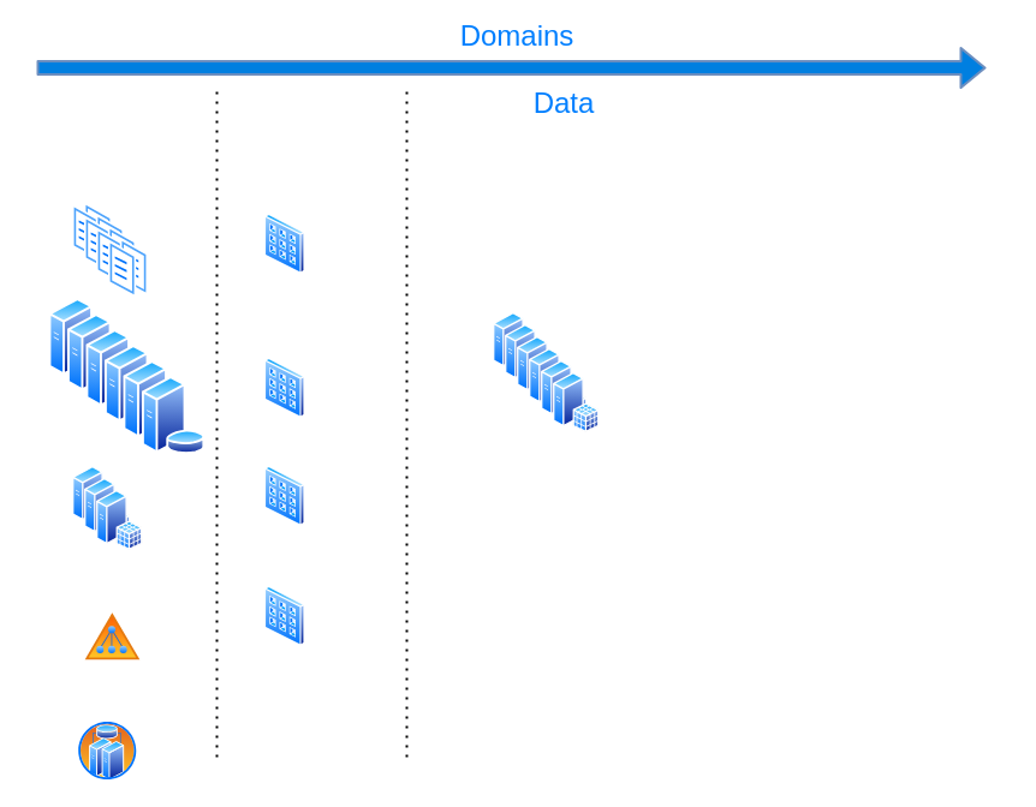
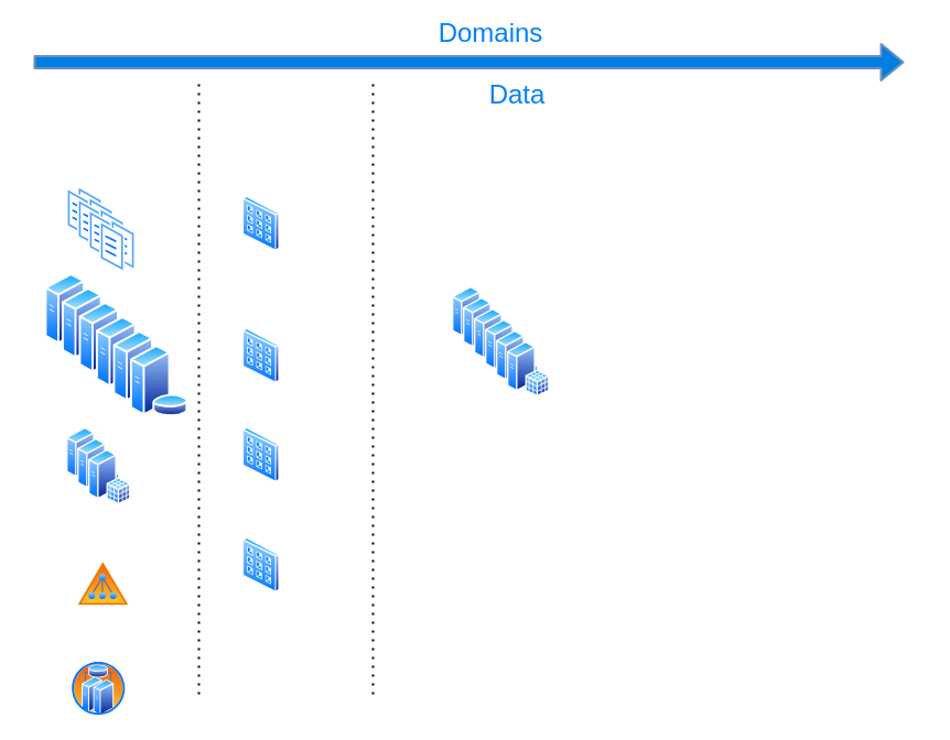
  <mxCell id="0" />
  <mxCell id="1" parent="0" />
  <mxCell id="2" value="" style="group" vertex="1" connectable="0" parent="1"><mxGeometry x="40" y="248" width="141" height="130" as="geometry" /></mxCell>
  <mxCell id="3" value="" style="aspect=fixed;perimeter=ellipsePerimeter;html=1;align=center;shadow=0;dashed=0;spacingTop=3;image;image=img/lib/active_directory/database_server.svg;" vertex="1" parent="2"><mxGeometry width="53.3" height="65" as="geometry" /></mxCell>
  <mxCell id="4" value="" style="aspect=fixed;perimeter=ellipsePerimeter;html=1;align=center;shadow=0;dashed=0;spacingTop=3;image;image=img/lib/active_directory/database_server.svg;" vertex="1" parent="2"><mxGeometry width="53.3" height="65" as="geometry" /></mxCell>
  <mxCell id="5" value="" style="aspect=fixed;perimeter=ellipsePerimeter;html=1;align=center;shadow=0;dashed=0;spacingTop=3;image;image=img/lib/active_directory/database_server.svg;" vertex="1" parent="2"><mxGeometry width="53.3" height="65" as="geometry" /></mxCell>
  <mxCell id="6" value="" style="aspect=fixed;perimeter=ellipsePerimeter;html=1;align=center;shadow=0;dashed=0;spacingTop=3;image;image=img/lib/active_directory/database_server.svg;" vertex="1" parent="2"><mxGeometry width="53.3" height="65" as="geometry" /></mxCell>
  <mxCell id="7" value="" style="aspect=fixed;perimeter=ellipsePerimeter;html=1;align=center;shadow=0;dashed=0;spacingTop=3;image;image=img/lib/active_directory/database_server.svg;" vertex="1" parent="2"><mxGeometry x="15.495" y="13" width="53.3" height="65" as="geometry" /></mxCell>
  <mxCell id="8" value="" style="aspect=fixed;perimeter=ellipsePerimeter;html=1;align=center;shadow=0;dashed=0;spacingTop=3;image;image=img/lib/active_directory/database_server.svg;" vertex="1" parent="2"><mxGeometry x="30.989" y="26" width="53.3" height="65" as="geometry" /></mxCell>
  <mxCell id="9" value="" style="aspect=fixed;perimeter=ellipsePerimeter;html=1;align=center;shadow=0;dashed=0;spacingTop=3;image;image=img/lib/active_directory/database_server.svg;" vertex="1" parent="2"><mxGeometry x="46.484" y="39" width="53.3" height="65" as="geometry" /></mxCell>
  <mxCell id="10" value="" style="aspect=fixed;perimeter=ellipsePerimeter;html=1;align=center;shadow=0;dashed=0;spacingTop=3;image;image=img/lib/active_directory/database_server.svg;" vertex="1" parent="2"><mxGeometry x="61.978" y="52" width="53.3" height="65" as="geometry" /></mxCell>
  <mxCell id="11" value="" style="aspect=fixed;perimeter=ellipsePerimeter;html=1;align=center;shadow=0;dashed=0;spacingTop=3;image;image=img/lib/active_directory/database_server.svg;" vertex="1" parent="2"><mxGeometry x="77.473" y="65" width="53.3" height="65" as="geometry" /></mxCell>
  <mxCell id="12" value="" style="endArrow=none;dashed=1;html=1;dashPattern=1 3;strokeWidth=2;" edge="1" parent="1"><mxGeometry width="50" height="50" relative="1" as="geometry"><mxPoint x="180" y="630" as="sourcePoint" /><mxPoint x="180" y="70" as="targetPoint" /></mxGeometry></mxCell>
  <mxCell id="13" value="" style="aspect=fixed;perimeter=ellipsePerimeter;html=1;align=center;shadow=0;dashed=0;spacingTop=3;image;image=img/lib/active_directory/documents.svg;" vertex="1" parent="1"><mxGeometry x="60" y="168" width="33" height="50" as="geometry" /></mxCell>
  <mxCell id="14" value="" style="aspect=fixed;perimeter=ellipsePerimeter;html=1;align=center;shadow=0;dashed=0;spacingTop=3;image;image=img/lib/active_directory/sql_server.svg;" vertex="1" parent="1"><mxGeometry x="60" y="388" width="38.5" height="50" as="geometry" /></mxCell>
  <mxCell id="15" value="" style="aspect=fixed;perimeter=ellipsePerimeter;html=1;align=center;shadow=0;dashed=0;spacingTop=3;image;image=img/lib/active_directory/sql_server.svg;" vertex="1" parent="1"><mxGeometry x="70" y="398" width="38.5" height="50" as="geometry" /></mxCell>
  <mxCell id="16" value="" style="aspect=fixed;perimeter=ellipsePerimeter;html=1;align=center;shadow=0;dashed=0;spacingTop=3;image;image=img/lib/active_directory/sql_server.svg;" vertex="1" parent="1"><mxGeometry x="80" y="408" width="38.5" height="50" as="geometry" /></mxCell>
  <mxCell id="17" value="" style="aspect=fixed;perimeter=ellipsePerimeter;html=1;align=center;shadow=0;dashed=0;spacingTop=3;image;image=img/lib/active_directory/documents.svg;" vertex="1" parent="1"><mxGeometry x="70" y="178" width="33" height="50" as="geometry" /></mxCell>
  <mxCell id="18" value="" style="aspect=fixed;perimeter=ellipsePerimeter;html=1;align=center;shadow=0;dashed=0;spacingTop=3;image;image=img/lib/active_directory/documents.svg;" vertex="1" parent="1"><mxGeometry x="80" y="188" width="33" height="50" as="geometry" /></mxCell>
  <mxCell id="19" value="" style="aspect=fixed;perimeter=ellipsePerimeter;html=1;align=center;shadow=0;dashed=0;spacingTop=3;image;image=img/lib/active_directory/documents.svg;" vertex="1" parent="1"><mxGeometry x="90" y="198" width="33" height="50" as="geometry" /></mxCell>
  <mxCell id="20" value="" style="aspect=fixed;perimeter=ellipsePerimeter;html=1;align=center;shadow=0;dashed=0;spacingTop=3;image;image=img/lib/active_directory/active_directory.svg;" vertex="1" parent="1"><mxGeometry x="68.5" y="508" width="50" height="42.5" as="geometry" /></mxCell>
  <mxCell id="21" value="" style="aspect=fixed;perimeter=ellipsePerimeter;html=1;align=center;shadow=0;dashed=0;spacingTop=3;image;image=img/lib/active_directory/input_output_filter.svg;" vertex="1" parent="1"><mxGeometry x="220" y="298" width="33.5" height="50" as="geometry" /></mxCell>
  <mxCell id="22" value="" style="aspect=fixed;perimeter=ellipsePerimeter;html=1;align=center;shadow=0;dashed=0;spacingTop=3;image;image=img/lib/active_directory/input_output_filter.svg;" vertex="1" parent="1"><mxGeometry x="220" y="388" width="33.5" height="50" as="geometry" /></mxCell>
  <mxCell id="23" value="" style="aspect=fixed;perimeter=ellipsePerimeter;html=1;align=center;shadow=0;dashed=0;spacingTop=3;image;image=img/lib/active_directory/input_output_filter.svg;" vertex="1" parent="1"><mxGeometry x="220" y="488" width="33.5" height="50" as="geometry" /></mxCell>
  <mxCell id="24" value="" style="aspect=fixed;perimeter=ellipsePerimeter;html=1;align=center;shadow=0;dashed=0;spacingTop=3;image;image=img/lib/active_directory/input_output_filter.svg;" vertex="1" parent="1"><mxGeometry x="220" y="178" width="33.5" height="50" as="geometry" /></mxCell>
  <mxCell id="25" value="" style="endArrow=none;dashed=1;html=1;dashPattern=1 3;strokeWidth=2;" edge="1" parent="1"><mxGeometry width="50" height="50" relative="1" as="geometry"><mxPoint x="338" y="630" as="sourcePoint" /><mxPoint x="338" y="70" as="targetPoint" /></mxGeometry></mxCell>
  <mxCell id="26" value="" style="shape=flexArrow;endArrow=classic;html=1;strokeWidth=2;strokeColor=#6C8EBF;fillColor=#007FE0;" edge="1" parent="1"><mxGeometry width="50" height="50" relative="1" as="geometry"><mxPoint x="30" y="56" as="sourcePoint" /><mxPoint x="820" y="56" as="targetPoint" /></mxGeometry></mxCell>
- <mxCell id="27" value="&lt;font style=&quot;font-size: 24px&quot; color=&quot;#007fff&quot;&gt;Domains&lt;/font&gt;" style="text;html=1;strokeColor=none;fillColor=none;align=center;verticalAlign=middle;whiteSpace=wrap;rounded=0;" vertex="1" parent="1"><mxGeometry y="20" width="820" height="20" as="geometry" x="20" /></mxCell>
+ <mxCell id="27" value="&lt;font style=&quot;font-size: 24px&quot; color=&quot;#007fff&quot;&gt;Domains&lt;/font&gt;" style="text;html=1;strokeColor=none;fillColor=none;align=center;verticalAlign=middle;whiteSpace=wrap;rounded=0;" vertex="1" parent="1"><mxGeometry x="35" y="20" width="820" height="20" as="geometry" /></mxCell>
  <mxCell id="28" value="&lt;font style=&quot;font-size: 24px&quot; color=&quot;#007fff&quot;&gt;Data&lt;/font&gt;" style="text;html=1;strokeColor=none;fillColor=none;align=center;verticalAlign=middle;whiteSpace=wrap;rounded=0;" vertex="1" parent="1"><mxGeometry x="350" y="76" width="238" height="20" as="geometry" /></mxCell>
  <mxCell id="29" value="" style="aspect=fixed;perimeter=ellipsePerimeter;html=1;align=center;shadow=0;dashed=0;spacingTop=3;image;image=img/lib/active_directory/sql_server.svg;" vertex="1" parent="1"><mxGeometry x="410" y="260" width="38.5" height="50" as="geometry" /></mxCell>
  <mxCell id="30" value="" style="aspect=fixed;perimeter=ellipsePerimeter;html=1;align=center;shadow=0;dashed=0;spacingTop=3;image;image=img/lib/active_directory/sql_server.svg;" vertex="1" parent="1"><mxGeometry x="420" y="270" width="38.5" height="50" as="geometry" /></mxCell>
  <mxCell id="31" value="" style="aspect=fixed;perimeter=ellipsePerimeter;html=1;align=center;shadow=0;dashed=0;spacingTop=3;image;image=img/lib/active_directory/sql_server.svg;" vertex="1" parent="1"><mxGeometry x="430" y="280" width="38.5" height="50" as="geometry" /></mxCell>
  <mxCell id="32" value="" style="aspect=fixed;perimeter=ellipsePerimeter;html=1;align=center;shadow=0;dashed=0;spacingTop=3;image;image=img/lib/active_directory/sql_server.svg;" vertex="1" parent="1"><mxGeometry x="440" y="290" width="38.5" height="50" as="geometry" /></mxCell>
  <mxCell id="33" value="" style="aspect=fixed;perimeter=ellipsePerimeter;html=1;align=center;shadow=0;dashed=0;spacingTop=3;image;image=img/lib/active_directory/sql_server.svg;" vertex="1" parent="1"><mxGeometry x="450" y="300" width="38.5" height="50" as="geometry" /></mxCell>
  <mxCell id="34" value="" style="aspect=fixed;perimeter=ellipsePerimeter;html=1;align=center;shadow=0;dashed=0;spacingTop=3;image;image=img/lib/active_directory/sql_server.svg;" vertex="1" parent="1"><mxGeometry x="460" y="310" width="38.5" height="50" as="geometry" /></mxCell>
  <mxCell id="35" value="" style="aspect=fixed;perimeter=ellipsePerimeter;html=1;align=center;shadow=0;dashed=0;spacingTop=3;image;image=img/lib/active_directory/cluster_server.svg;" vertex="1" parent="1"><mxGeometry x="64.25" y="600" width="50" height="50" as="geometry" /></mxCell>
